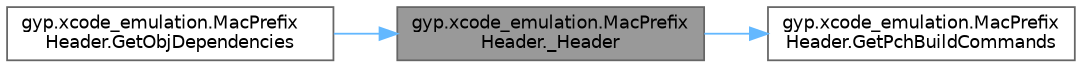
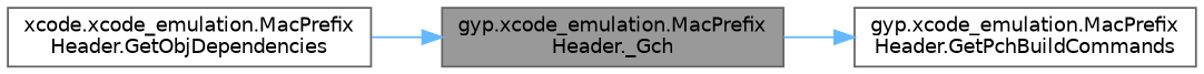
  digraph {
    rankdir=RL
    node [color=grey40 fillcolor=white fontname=Helvetica fontsize=10 shape=box style=filled]
    edge [color=steelblue1 dir=back fontname=Helvetica fontsize=10 labelfontname=Helvetica labelfontsize=10 style=solid]
-   n1 [color=gray40 fillcolor=grey60 fontcolor=black height=0.2 label="gyp.xcode_emulation.MacPrefix\lHeader._Header" width=0.4]
-   n2 [height=0.2 label="gyp.xcode_emulation.MacPrefix\lHeader.GetObjDependencies" width=0.4]
+   n1 [color=gray40 fillcolor=grey60 fontcolor=black height=0.2 label="gyp.xcode_emulation.MacPrefix\lHeader._Gch" width=0.4]
+   n2 [height=0.2 label="xcode.xcode_emulation.MacPrefix\lHeader.GetObjDependencies" width=0.4]
    n3 [height=0.2 label="gyp.xcode_emulation.MacPrefix\lHeader.GetPchBuildCommands" width=0.4]
    n1 -> n2
    n3 -> n1
  }
